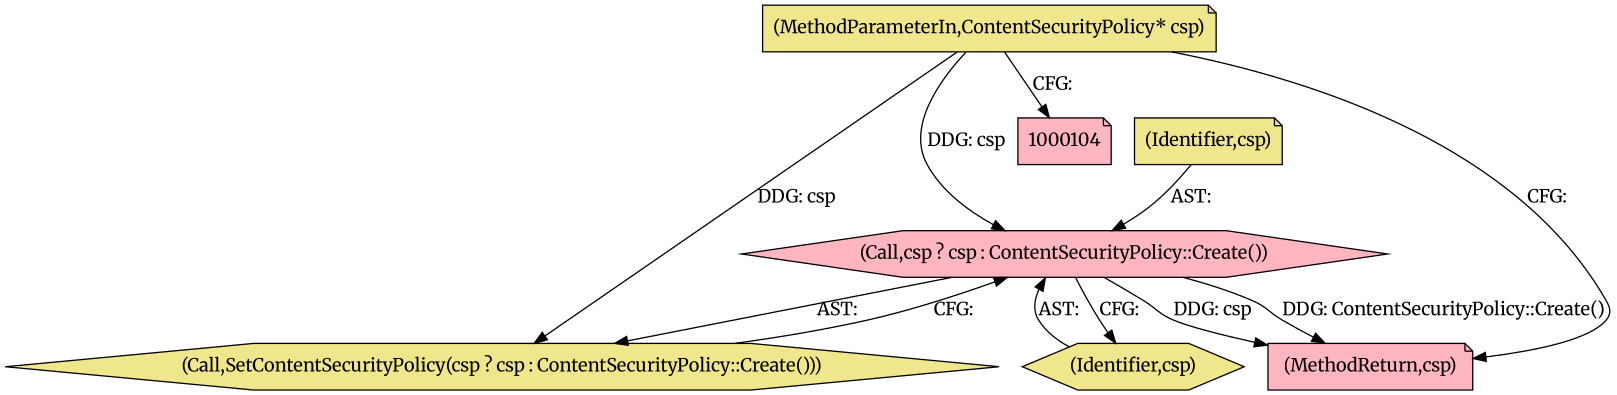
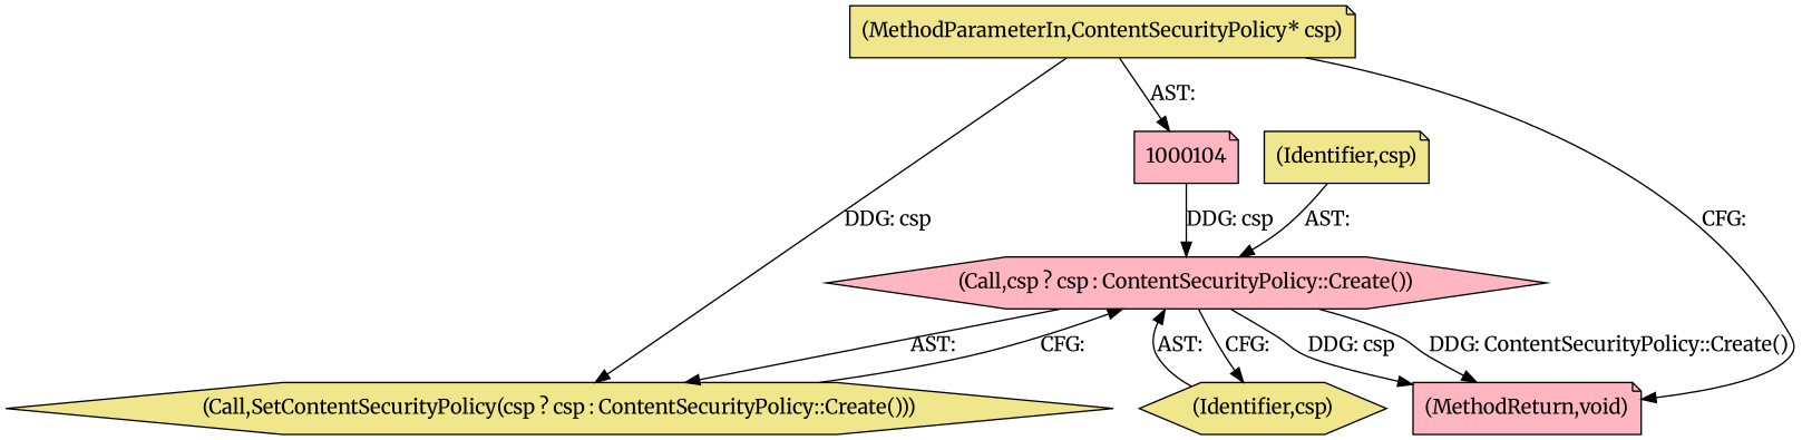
  digraph {
    fontname=Merriweather
    node [fillcolor=khaki fontname=Merriweather shape=note style=filled]
    edge [fontname=Merriweather]
    n1 [fillcolor=lightpink label="(Call,csp ? csp : ContentSecurityPolicy::Create())" shape=hexagon]
    n2 [label="(Call,SetContentSecurityPolicy(csp ? csp : ContentSecurityPolicy::Create()))" shape=hexagon]
    n3 [label="(Identifier,csp)" shape=hexagon]
-   n4 [fillcolor=lightpink label="(MethodReturn,csp)"]
+   n4 [fillcolor=lightpink label="(MethodReturn,void)"]
    n5 [label="(MethodParameterIn,ContentSecurityPolicy* csp)"]
    1000104 [fillcolor=lightpink]
    n7 [label="(Identifier,csp)"]
    n1 -> n2 [label="AST: "]
    n1 -> n3 [label="CFG: "]
    n1 -> n4 [label="DDG: csp"]
    n1 -> n4 [label="DDG: ContentSecurityPolicy::Create()"]
    n2 -> n1 [label="CFG: "]
    n3 -> n1 [label="AST: "]
-   n5 -> n1 [label="DDG: csp"]
+   1000104 -> n1 [label="DDG: csp"]
    n5 -> n2 [label="DDG: csp"]
    n5 -> n4 [label="CFG: "]
-   n5 -> 1000104 [label="CFG: "]
+   n5 -> 1000104 [label="AST: "]
    n7 -> n1 [label="AST: "]
  }
